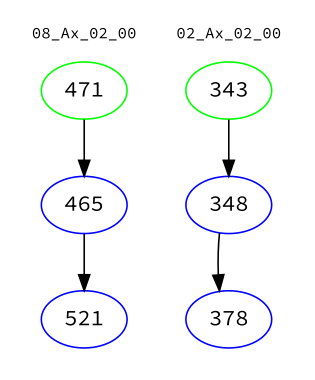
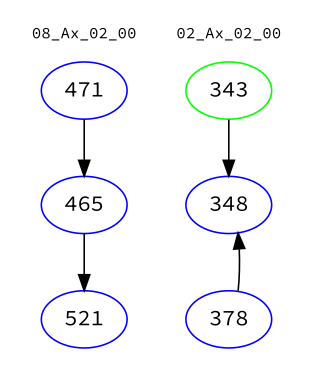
  digraph {
    fontname="Source Code Pro"
    node [color=blue fontname="Source Code Pro"]
    edge [color=black fontname="Source Code Pro"]
-   n1 [color=green label=471]
+   n1 [label=471]
    n2 [label=465]
    n3 [label=521]
    n4 [color=green label=343]
    n5 [label=348]
    n6 [label=378]
    subgraph cluster_1 {
      color=white
      fontsize=10
      label="08_Ax_02_00"
      n1
      n2
      n3
    }
    subgraph cluster_2 {
      color=white
      fontsize=10
      label="02_Ax_02_00"
      n4
      n5
      n6
    }
    n1 -> n2
    n2 -> n3
    n4 -> n5
-   n5 -> n6
+   n6 -> n5
  }
